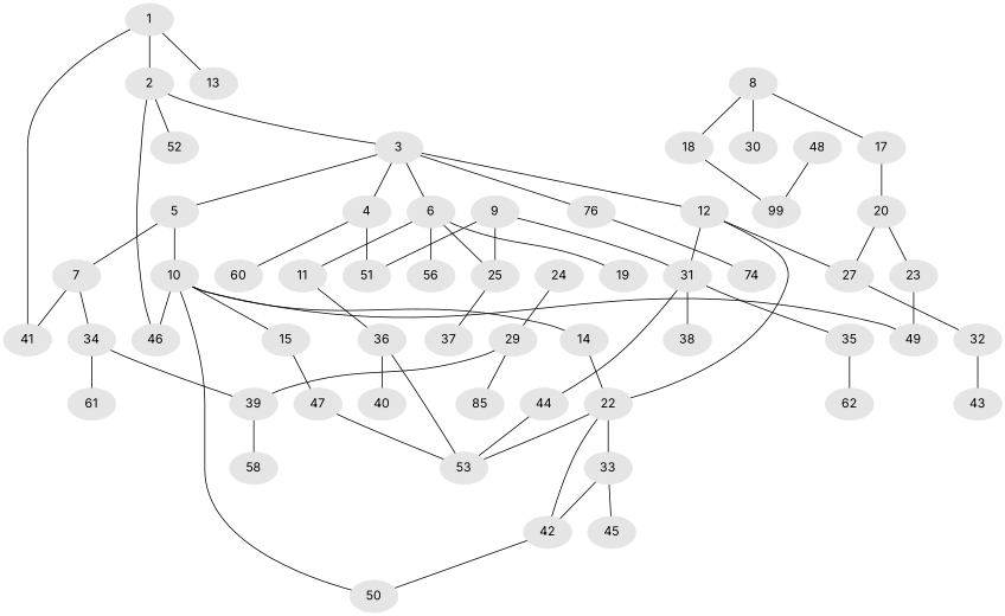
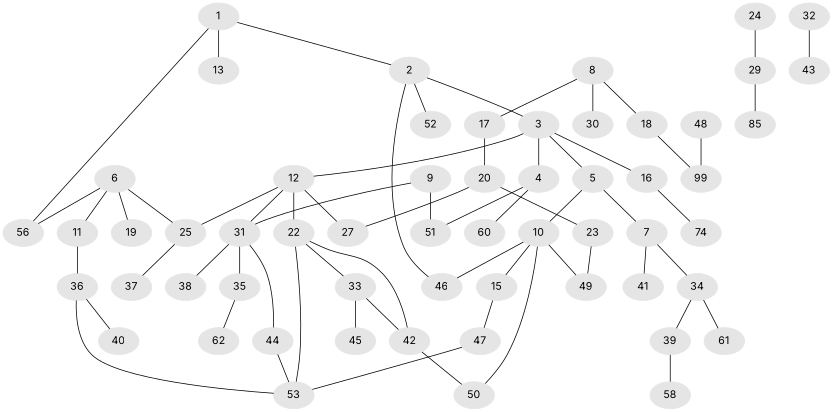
  graph {
    fontname=Inter
    node [color=gray90 fontname=Inter style=filled]
    edge [fontname=Inter]
    1
    2
    13
    41
    3
    46
    52
    4
    5
    6
    12
-   16 [label=76]
+   16
    8
    17
    18
    30
    24
    29
    60
    51
    7
    10
    11
    19
    25
    56
    31
    22
    27
    n30 [label=74]
    9
    34
-   14
    15
    49
    50
    36
    37
    39
    61
    20
    n42 [label=99]
    35
    38
    44
    47
    53
    40
    33
    42
    32
    23
    45
    n54 [label=85]
    48
    43
    58
    62
    1 -- 2
    1 -- 13
-   1 -- 41
+   1 -- 56
    2 -- 3
    2 -- 46
    2 -- 52
    3 -- 4
    3 -- 5
-   3 -- 6
    3 -- 12
    3 -- 16
    4 -- 60
    4 -- 51
    5 -- 7
    5 -- 10
    6 -- 11
    6 -- 19
    6 -- 25
    6 -- 56
-   9 -- 25
+   12 -- 25
    12 -- 31
    12 -- 22
    12 -- 27
    16 -- n30
    8 -- 17
    8 -- 18
    8 -- 30
    17 -- 20
    18 -- n42
    24 -- 29
-   29 -- 39
    29 -- n54
    7 -- 41
    7 -- 34
    10 -- 46
-   10 -- 14
    10 -- 15
    10 -- 49
    10 -- 50
    11 -- 36
    25 -- 37
    31 -- 35
    31 -- 38
    31 -- 44
    22 -- 53
    22 -- 33
    22 -- 42
-   27 -- 32
    9 -- 51
    9 -- 31
    34 -- 39
    34 -- 61
-   14 -- 22
    15 -- 47
    36 -- 53
    36 -- 40
    39 -- 58
    20 -- 27
    20 -- 23
    35 -- 62
    44 -- 53
    47 -- 53
    33 -- 42
    33 -- 45
    42 -- 50
    32 -- 43
    23 -- 49
    48 -- n42
  }
